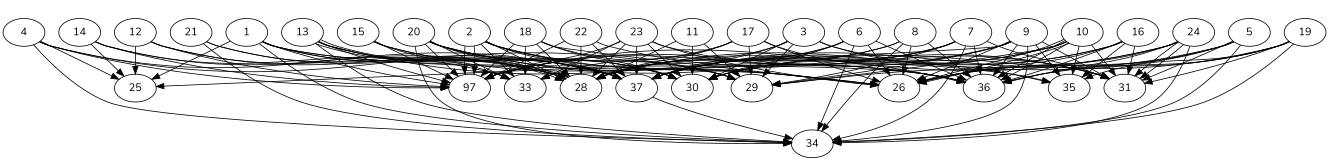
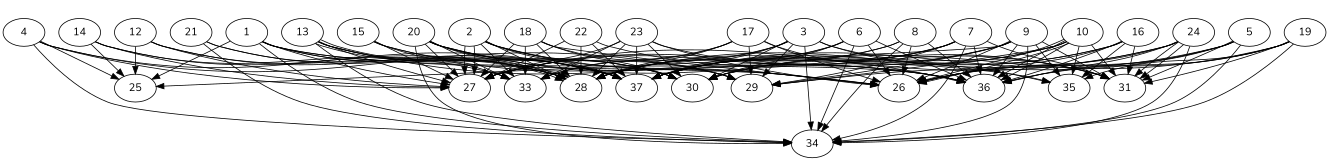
  digraph {
    fontname=Nunito
    node [alpha=0.19 fontname=Nunito]
    edge [fontname=Nunito]
    1 [alpha=0.04 expect_size=2180521131763564544000]
    25 [alpha=0.18 expect_size=556431120778919936000]
    26 [alpha=0.02 expect_size=1389269781502616403968]
-   27 [alpha=0.15 expect_size=33677807882211056 label=97]
+   27 [alpha=0.15 expect_size=33677807882211056]
    28 [alpha=0.13 expect_size=2071684039219339]
    34 [alpha=0.02 expect_size=21607881404365930496]
    36 [alpha=0.09 expect_size=9281201721346870]
    37 [alpha=0.01 expect_size=1481079886184448000000]
    2 [alpha=0.16 expect_size=1058144723041013760]
    29 [alpha=0.01 expect_size=2741380477171531776]
    33 [alpha=0.03 expect_size=99006691620323065856]
    3 [alpha=0.03 expect_size=307864304883171590144]
    30 [alpha=0.12 expect_size=38040072260276977664]
    31 [alpha=0.13 expect_size=97501109817928843264]
    35 [alpha=0.10 expect_size=8872717476111412]
    4 [alpha=0.15 expect_size=1116164439482946289664]
    5 [expect_size=1273354679743392256]
    6 [alpha=0.05 expect_size=5724400380503130112]
    7 [expect_size=27014464952473684]
    8 [alpha=0.18 expect_size=1562597544011461376]
    9 [expect_size=4161091414647635968]
    10 [alpha=0.01 expect_size=900746868233408384]
-   11 [alpha=0.16 expect_size=3527631454500552704]
    12 [alpha=0.20 expect_size=5189297205539775]
    13 [alpha=0.07 expect_size=246189706769273472]
    14 [alpha=0.03 expect_size=69884311827050921984]
    15 [alpha=0.13 expect_size=968500622348740992]
    16 [expect_size=1094013287124556800]
    17 [alpha=0.04 expect_size=617243241768667840512]
    18 [alpha=0.07 expect_size=289530482326945024]
    19 [alpha=0.13 expect_size=69060212915546619904]
    20 [alpha=0.01 expect_size=1709038726840596480]
    21 [alpha=0.15 expect_size=12285156008143890]
    22 [alpha=0.15 expect_size=3337747271389630976]
    23 [alpha=0.06 expect_size=1993470308548703]
    24 [expect_size=423467189778105280]
    1 -> 25
    1 -> 26
    1 -> 27
    1 -> 28
    1 -> 34
    1 -> 36
    1 -> 37
    2 -> 26
    2 -> 27
    2 -> 27
    2 -> 28
    2 -> 36
    2 -> 37
    2 -> 29
    2 -> 33
    3 -> 28
-   37 -> 34
+   3 -> 34
    3 -> 37
    3 -> 29
+   3 -> 33
    3 -> 30
    3 -> 31
    3 -> 35
    4 -> 25
    4 -> 27
    4 -> 34
    4 -> 37
    4 -> 29
    5 -> 26
    5 -> 34
    5 -> 36
    5 -> 37
    5 -> 29
    5 -> 31
    6 -> 26
    6 -> 28
    6 -> 34
    6 -> 36
    6 -> 37
    6 -> 30
    7 -> 27
    7 -> 34
    7 -> 36
    7 -> 37
    7 -> 29
    7 -> 30
    7 -> 31
    8 -> 26
    8 -> 28
    8 -> 34
    8 -> 36
    8 -> 37
    9 -> 25
    9 -> 26
    9 -> 27
    9 -> 34
    9 -> 36
    9 -> 37
    9 -> 29
    9 -> 31
    9 -> 35
    10 -> 26
    10 -> 26
    10 -> 28
    10 -> 36
    10 -> 36
    10 -> 37
    10 -> 29
    10 -> 31
    10 -> 35
-   11 -> 28
-   11 -> 29
-   11 -> 30
    12 -> 25
    12 -> 27
    12 -> 28
    12 -> 37
    13 -> 27
    13 -> 28
    13 -> 28
    13 -> 34
    13 -> 36
    13 -> 37
    13 -> 30
    14 -> 25
    14 -> 27
    14 -> 28
    14 -> 33
    15 -> 26
    15 -> 27
    15 -> 33
    15 -> 30
    16 -> 26
    16 -> 36
    16 -> 37
    16 -> 30
    16 -> 31
    16 -> 35
    17 -> 26
    17 -> 27
    17 -> 28
    17 -> 36
    17 -> 29
    17 -> 33
    18 -> 26
    18 -> 27
    18 -> 28
    18 -> 29
    18 -> 33
    18 -> 30
    19 -> 26
    19 -> 34
    19 -> 36
    19 -> 30
    19 -> 31
    19 -> 35
    20 -> 27
    20 -> 28
    20 -> 34
    20 -> 36
    20 -> 37
    20 -> 33
    20 -> 30
    20 -> 35
    21 -> 28
    21 -> 34
    21 -> 37
    22 -> 27
    22 -> 28
    22 -> 37
    22 -> 31
    23 -> 26
    23 -> 27
    23 -> 28
    23 -> 37
    23 -> 33
    23 -> 30
    23 -> 31
    24 -> 26
    24 -> 27
    24 -> 28
    24 -> 34
    24 -> 36
    24 -> 31
    24 -> 31
  }
